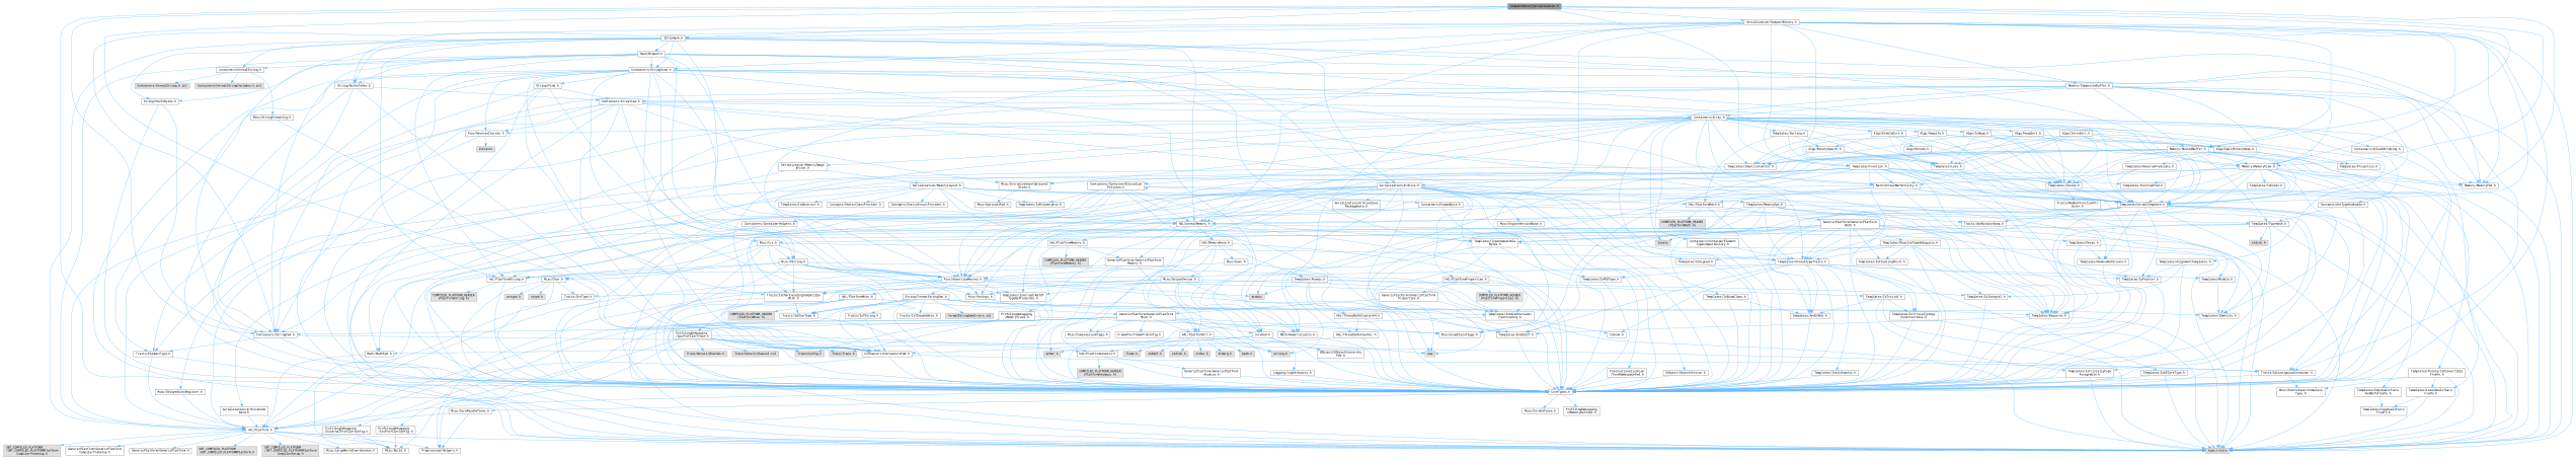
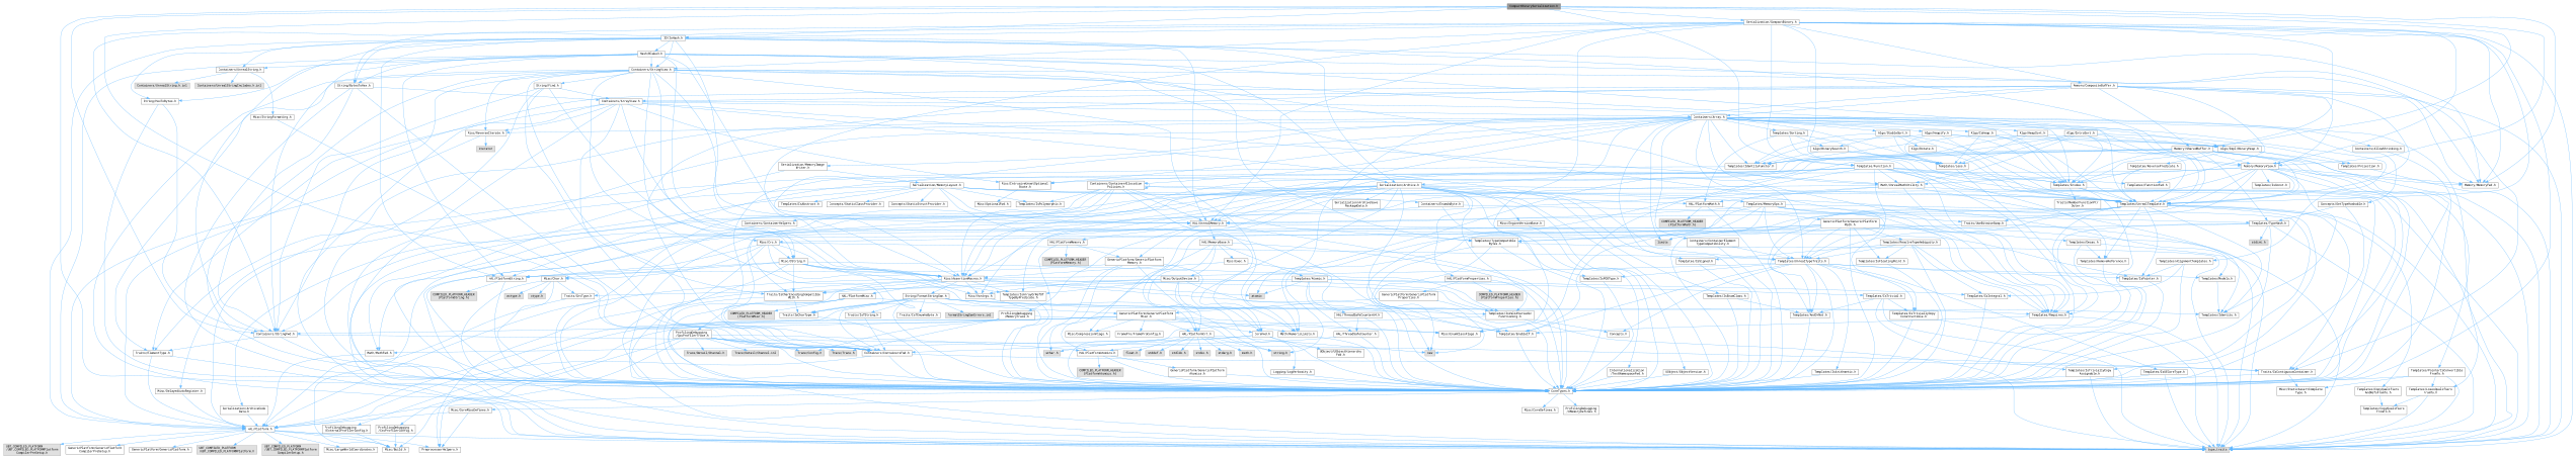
  digraph {
    fontname="Roboto Mono"
    node [color=grey40 fillcolor=white fontname="Roboto Mono" fontsize=10 shape=box style=filled]
    edge [color=steelblue1 fontname="Roboto Mono" fontsize=10 labelfontname=Helvetica labelfontsize=10 style=solid]
    n1 [color=gray40 fillcolor=grey60 fontcolor=black height=0.2 label="CompactBinarySerialization.h" width=0.4]
    n2 [height=0.2 label="Containers/ContainersFwd.h" width=0.4]
    n3 [height=0.2 label="CoreTypes.h" width=0.4]
    n4 [height=0.2 label="Containers/StringFwd.h" width=0.4]
    n5 [height=0.2 label="IO/IoHash.h" width=0.4]
    n6 [height=0.2 label="Memory/MemoryFwd.h" width=0.4]
    n7 [height=0.2 label="Memory/MemoryView.h" width=0.4]
    n8 [height=0.2 label="Memory/SharedBuffer.h" width=0.4]
    n9 [height=0.2 label="Serialization/CompactBinary.h" width=0.4]
    n10 [height=0.2 label="Templates/Function.h" width=0.4]
    n11 [height=0.2 label="HAL/Platform.h" width=0.4]
    n12 [height=0.2 label="Traits/IsContiguousContainer.h" width=0.4]
    n13 [height=0.2 label="ProfilingDebugging\l/UMemoryDefines.h" width=0.4]
    n14 [height=0.2 label="Misc/CoreMiscDefines.h" width=0.4]
    n15 [height=0.2 label="Misc/CoreDefines.h" width=0.4]
    n16 [height=0.2 label="Traits/ElementType.h" width=0.4]
    n17 [height=0.2 label="Containers/StringView.h" width=0.4]
    n18 [height=0.2 label="HAL/UnrealMemory.h" width=0.4]
    n19 [height=0.2 label="HAL/PlatformString.h" width=0.4]
    n20 [height=0.2 label="Misc/AssertionMacros.h" width=0.4]
    n21 [height=0.2 label="Serialization/Archive.h" width=0.4]
    n22 [height=0.2 label="Containers/UnrealString.h" width=0.4]
    n23 [height=0.2 label="Hash/Blake3.h" width=0.4]
    n24 [height=0.2 label="String/BytesToHex.h" width=0.4]
    n25 [height=0.2 label="String/HexToBytes.h" width=0.4]
    n26 [height=0.2 label="Math/NumericLimits.h" width=0.4]
    n27 [height=0.2 label="Math/UnrealMathUtility.h" width=0.4]
    n28 [height=0.2 label="Templates/UnrealTemplate.h" width=0.4]
    n29 [height=0.2 label="Templates/EnableIf.h" width=0.4]
    n30 [height=0.2 label="Templates/Identity.h" width=0.4]
    n31 [height=0.2 label="Templates/AndOrNot.h" width=0.4]
    n32 [height=0.2 label="Templates/IsConst.h" width=0.4]
    n33 [height=0.2 label="Templates/PointerIsConvertible\lFromTo.h" width=0.4]
    n34 [color=grey60 fillcolor="#E0E0E0" height=0.2 label=type_traits width=0.4]
    n35 [color=grey60 fillcolor="#E0E0E0" height=0.2 label=atomic width=0.4]
    n36 [height=0.2 label="Misc/EnumClassFlags.h" width=0.4]
    n37 [height=0.2 label="Templates/Invoke.h" width=0.4]
    n38 [height=0.2 label="Templates/TypeHash.h" width=0.4]
    n39 [height=0.2 label="Templates/RemoveReference.h" width=0.4]
    n40 [height=0.2 label="Memory/CompositeBuffer.h" width=0.4]
    n41 [height=0.2 label="Templates/Requires.h" width=0.4]
    n42 [color=grey60 fillcolor="#E0E0E0" height=0.2 label=new width=0.4]
    n43 [height=0.2 label="Templates/UnrealTypeTraits.h" width=0.4]
    n44 [height=0.2 label="Misc/IntrusiveUnsetOptional\lState.h" width=0.4]
    n45 [height=0.2 label="Templates/FunctionFwd.h" width=0.4]
    n46 [height=0.2 label="Misc/Build.h" width=0.4]
    n47 [height=0.2 label="Misc/LargeWorldCoordinates.h" width=0.4]
    n48 [height=0.2 label="PreprocessorHelpers.h" width=0.4]
    n49 [color=grey60 fillcolor="#E0E0E0" height=0.2 label="UBT_COMPILED_PLATFORM\l/UBT_COMPILED_PLATFORMPlatform\lCompilerPreSetup.h" width=0.4]
    n50 [height=0.2 label="GenericPlatform/GenericPlatform\lCompilerPreSetup.h" width=0.4]
    n51 [height=0.2 label="GenericPlatform/GenericPlatform.h" width=0.4]
    n52 [color=grey60 fillcolor="#E0E0E0" height=0.2 label="UBT_COMPILED_PLATFORM\l/UBT_COMPILED_PLATFORMPlatform.h" width=0.4]
    n53 [color=grey60 fillcolor="#E0E0E0" height=0.2 label="UBT_COMPILED_PLATFORM\l/UBT_COMPILED_PLATFORMPlatform\lCompilerSetup.h" width=0.4]
    n54 [height=0.2 label="Misc/StaticAssertComplete\lType.h" width=0.4]
    n55 [height=0.2 label="Traits/IsCharEncodingCompatible\lWith.h" width=0.4]
    n56 [height=0.2 label="Traits/IsCharType.h" width=0.4]
    n57 [height=0.2 label="Misc/Crc.h" width=0.4]
    n58 [height=0.2 label="Misc/CString.h" width=0.4]
    n59 [height=0.2 label="Misc/ReverseIterate.h" width=0.4]
    n60 [height=0.2 label="String/Find.h" width=0.4]
    n61 [height=0.2 label="GenericPlatform/GenericPlatform\lMemory.h" width=0.4]
    n62 [height=0.2 label="HAL/MemoryBase.h" width=0.4]
    n63 [height=0.2 label="HAL/PlatformMemory.h" width=0.4]
    n64 [height=0.2 label="ProfilingDebugging\l/MemoryTrace.h" width=0.4]
    n65 [height=0.2 label="Templates/IsPointer.h" width=0.4]
    n66 [color=grey60 fillcolor="#E0E0E0" height=0.2 label="COMPILED_PLATFORM_HEADER\l(PlatformString.h)" width=0.4]
    n67 [height=0.2 label="HAL/PlatformMisc.h" width=0.4]
    n68 [height=0.2 label="Templates/IsArrayOrRefOf\lTypeByPredicate.h" width=0.4]
    n69 [height=0.2 label="Templates/IsValidVariadic\lFunctionArg.h" width=0.4]
    n70 [height=0.2 label="Misc/VarArgs.h" width=0.4]
    n71 [height=0.2 label="String/FormatStringSan.h" width=0.4]
    n72 [height=0.2 label="CoreFwd.h" width=0.4]
    n73 [height=0.2 label="Math/MathFwd.h" width=0.4]
    n74 [height=0.2 label="Misc/CompressionFlags.h" width=0.4]
    n75 [height=0.2 label="Templates/IsSigned.h" width=0.4]
    n76 [height=0.2 label="HAL/PlatformProperties.h" width=0.4]
    n77 [height=0.2 label="Internationalization\l/TextNamespaceFwd.h" width=0.4]
    n78 [height=0.2 label="Misc/EngineVersionBase.h" width=0.4]
    n79 [height=0.2 label="Serialization/ArchiveCook\lData.h" width=0.4]
    n80 [height=0.2 label="Serialization/ArchiveSave\lPackageData.h" width=0.4]
    n81 [height=0.2 label="Templates/IsEnumClass.h" width=0.4]
    n82 [height=0.2 label="UObject/ObjectVersion.h" width=0.4]
    n83 [color=grey60 fillcolor="#E0E0E0" height=0.2 label="Containers/UnrealStringIncludes.h.inl" width=0.4]
    n84 [color=grey60 fillcolor="#E0E0E0" height=0.2 label="Containers/UnrealString.h.inl" width=0.4]
    n85 [height=0.2 label="Misc/StringFormatArg.h" width=0.4]
    n86 [height=0.2 label="Templates/TypeCompatible\lBytes.h" width=0.4]
    n87 [height=0.2 label="Containers/ArrayView.h" width=0.4]
    n88 [height=0.2 label="HAL/PlatformMath.h" width=0.4]
    n89 [height=0.2 label="Misc/Char.h" width=0.4]
    n90 [height=0.2 label="HAL/PlatformCrt.h" width=0.4]
    n91 [color=grey60 fillcolor="#E0E0E0" height=0.2 label=iterator width=0.4]
    n92 [height=0.2 label="Templates/CopyQualifiers\lAndRefsFromTo.h" width=0.4]
    n93 [height=0.2 label="Traits/UseBitwiseSwap.h" width=0.4]
    n94 [color=grey60 fillcolor="#E0E0E0" height=0.2 label="string.h" width=0.4]
    n95 [color=grey60 fillcolor="#E0E0E0" height=0.2 label="wchar.h" width=0.4]
    n96 [height=0.2 label="HAL/PlatformAtomics.h" width=0.4]
    n97 [height=0.2 label="Misc/Exec.h" width=0.4]
    n98 [height=0.2 label="Misc/OutputDevice.h" width=0.4]
    n99 [height=0.2 label="Templates/Atomic.h" width=0.4]
    n100 [color=grey60 fillcolor="#E0E0E0" height=0.2 label="COMPILED_PLATFORM_HEADER\l(PlatformMemory.h)" width=0.4]
    n101 [color=grey60 fillcolor="#E0E0E0" height=0.2 label="Trace/Config.h" width=0.4]
    n102 [color=grey60 fillcolor="#E0E0E0" height=0.2 label="Trace/Trace.h" width=0.4]
    n103 [height=0.2 label="UObject/UObjectHierarchy\lFwd.h" width=0.4]
    n104 [height=0.2 label="GenericPlatform/GenericPlatform\lAtomics.h" width=0.4]
    n105 [color=grey60 fillcolor="#E0E0E0" height=0.2 label="COMPILED_PLATFORM_HEADER\l(PlatformAtomics.h)" width=0.4]
    n106 [color=grey60 fillcolor="#E0E0E0" height=0.2 label="stddef.h" width=0.4]
    n107 [color=grey60 fillcolor="#E0E0E0" height=0.2 label="stdlib.h" width=0.4]
    n108 [color=grey60 fillcolor="#E0E0E0" height=0.2 label="stdio.h" width=0.4]
    n109 [color=grey60 fillcolor="#E0E0E0" height=0.2 label="stdarg.h" width=0.4]
    n110 [color=grey60 fillcolor="#E0E0E0" height=0.2 label="math.h" width=0.4]
    n111 [color=grey60 fillcolor="#E0E0E0" height=0.2 label="float.h" width=0.4]
    n112 [height=0.2 label="Logging/LogVerbosity.h" width=0.4]
    n113 [height=0.2 label="HAL/ThreadSafeCounter.h" width=0.4]
    n114 [height=0.2 label="HAL/ThreadSafeCounter64.h" width=0.4]
    n115 [height=0.2 label="Templates/IsIntegral.h" width=0.4]
    n116 [height=0.2 label="Templates/IsTrivial.h" width=0.4]
    n117 [height=0.2 label="Traits/IntType.h" width=0.4]
    n118 [height=0.2 label="GenericPlatform/GenericPlatform\lMisc.h" width=0.4]
    n119 [color=grey60 fillcolor="#E0E0E0" height=0.2 label="COMPILED_PLATFORM_HEADER\l(PlatformMisc.h)" width=0.4]
    n120 [height=0.2 label="ProfilingDebugging\l/CpuProfilerTrace.h" width=0.4]
-   n121 [height=0.2 label="IsEnum.h" width=0.4]
+   n121 [height=0.2 label="Concepts.h" width=0.4]
    n122 [height=0.2 label="Traits/IsTEnumAsByte.h" width=0.4]
    n123 [height=0.2 label="Traits/IsTString.h" width=0.4]
    n124 [color=grey60 fillcolor="#E0E0E0" height=0.2 label="FormatStringSanErrors.inl" width=0.4]
    n125 [height=0.2 label="FramePro/FrameProConfig.h" width=0.4]
    n126 [height=0.2 label="ProfilingDebugging\l/CsvProfilerConfig.h" width=0.4]
    n127 [height=0.2 label="ProfilingDebugging\l/ExternalProfilerConfig.h" width=0.4]
    n128 [color=grey60 fillcolor="#E0E0E0" height=0.2 label="Trace/Detail/Channel.h" width=0.4]
    n129 [color=grey60 fillcolor="#E0E0E0" height=0.2 label="Trace/Detail/Channel.inl" width=0.4]
    n130 [height=0.2 label="Templates/IsTriviallyCopy\lConstructible.h" width=0.4]
    n131 [height=0.2 label="Templates/IsTriviallyCopy\lAssignable.h" width=0.4]
    n132 [height=0.2 label="GenericPlatform/GenericPlatform\lMath.h" width=0.4]
    n133 [color=grey60 fillcolor="#E0E0E0" height=0.2 label="COMPILED_PLATFORM_HEADER\l(PlatformMath.h)" width=0.4]
    n134 [height=0.2 label="Templates/Decay.h" width=0.4]
    n135 [height=0.2 label="Templates/IsFloatingPoint.h" width=0.4]
    n136 [height=0.2 label="Templates/ResolveTypeAmbiguity.h" width=0.4]
    n137 [color=grey60 fillcolor="#E0E0E0" height=0.2 label=limits width=0.4]
    n138 [height=0.2 label="Templates/IsArithmetic.h" width=0.4]
    n139 [height=0.2 label="Templates/Models.h" width=0.4]
    n140 [height=0.2 label="Templates/IsPODType.h" width=0.4]
    n141 [height=0.2 label="Templates/IsUECoreType.h" width=0.4]
    n142 [color=grey60 fillcolor="#E0E0E0" height=0.2 label="ctype.h" width=0.4]
    n143 [color=grey60 fillcolor="#E0E0E0" height=0.2 label="wctype.h" width=0.4]
    n144 [height=0.2 label="Containers/Array.h" width=0.4]
    n145 [height=0.2 label="Misc/OptionalFwd.h" width=0.4]
    n146 [height=0.2 label="Traits/MemberFunctionPtr\lOuter.h" width=0.4]
    n147 [height=0.2 label="Containers/AllowShrinking.h" width=0.4]
    n148 [height=0.2 label="Containers/ContainerAllocation\lPolicies.h" width=0.4]
    n149 [height=0.2 label="Containers/ContainerElement\lTypeCompatibility.h" width=0.4]
    n150 [height=0.2 label="Serialization/MemoryImage\lWriter.h" width=0.4]
    n151 [height=0.2 label="Algo/Heapify.h" width=0.4]
    n152 [height=0.2 label="Algo/Impl/BinaryHeap.h" width=0.4]
    n153 [height=0.2 label="Templates/IdentityFunctor.h" width=0.4]
    n154 [height=0.2 label="Templates/Less.h" width=0.4]
    n155 [height=0.2 label="Algo/HeapSort.h" width=0.4]
    n156 [height=0.2 label="Algo/IsHeap.h" width=0.4]
    n157 [height=0.2 label="Algo/StableSort.h" width=0.4]
    n158 [height=0.2 label="Concepts/GetTypeHashable.h" width=0.4]
    n159 [height=0.2 label="Templates/LosesQualifiers\lFromTo.h" width=0.4]
    n160 [height=0.2 label="Templates/Sorting.h" width=0.4]
    n161 [height=0.2 label="Templates/AlignmentTemplates.h" width=0.4]
    n162 [height=0.2 label="Templates/CopyQualifiers\lFromTo.h" width=0.4]
    n163 [height=0.2 label="Containers/ContainerHelpers.h" width=0.4]
    n164 [height=0.2 label="Templates/IsPolymorphic.h" width=0.4]
    n165 [height=0.2 label="Templates/MemoryOps.h" width=0.4]
    n166 [height=0.2 label="Serialization/MemoryLayout.h" width=0.4]
    n167 [height=0.2 label="Templates/Projection.h" width=0.4]
    n168 [height=0.2 label="Templates/ReversePredicate.h" width=0.4]
    n169 [height=0.2 label="Algo/BinarySearch.h" width=0.4]
    n170 [height=0.2 label="Algo/Rotate.h" width=0.4]
    n171 [height=0.2 label="GenericPlatform/GenericPlatform\lProperties.h" width=0.4]
    n172 [color=grey60 fillcolor="#E0E0E0" height=0.2 label="COMPILED_PLATFORM_HEADER\l(PlatformProperties.h)" width=0.4]
    n173 [height=0.2 label="Concepts/StaticClassProvider.h" width=0.4]
    n174 [height=0.2 label="Concepts/StaticStructProvider.h" width=0.4]
    n175 [height=0.2 label="Containers/EnumAsByte.h" width=0.4]
    n176 [height=0.2 label="Misc/DelayedAutoRegister.h" width=0.4]
    n177 [height=0.2 label="Templates/IsAbstract.h" width=0.4]
    n178 [color=grey60 fillcolor="#E0E0E0" height=0.2 label="stdint.h" width=0.4]
    n179 [height=0.2 label="Algo/IntroSort.h" width=0.4]
    n1 -> n2
    n1 -> n3
    n1 -> n4
    n1 -> n5
    n1 -> n6
    n1 -> n7
    n1 -> n8
    n1 -> n9
    n1 -> n10
    n2 -> n3
    n2 -> n11
    n2 -> n12
    n3 -> n11
    n3 -> n13
    n3 -> n14
    n3 -> n15
    n4 -> n3
    n4 -> n12
    n4 -> n16
    n5 -> n4
    n5 -> n6
    n5 -> n7
    n5 -> n11
    n5 -> n17
    n5 -> n18
    n5 -> n19
    n5 -> n20
    n5 -> n21
    n5 -> n22
    n5 -> n23
    n5 -> n24
    n5 -> n25
    n7 -> n3
    n7 -> n6
    n7 -> n12
    n7 -> n19
    n7 -> n26
    n7 -> n27
    n7 -> n28
    n7 -> n29
    n7 -> n30
    n7 -> n31
    n7 -> n32
    n7 -> n33
    n8 -> n2
    n8 -> n3
    n8 -> n6
    n8 -> n7
    n8 -> n20
    n8 -> n28
    n8 -> n34
    n8 -> n35
    n8 -> n36
    n8 -> n37
    n8 -> n38
    n9 -> n3
    n9 -> n4
    n9 -> n5
    n9 -> n6
    n9 -> n7
    n9 -> n8
    n9 -> n10
    n9 -> n17
    n9 -> n18
    n9 -> n20
    n9 -> n24
    n9 -> n28
    n9 -> n34
    n9 -> n36
    n9 -> n39
    n9 -> n40
    n10 -> n3
    n10 -> n18
    n10 -> n20
    n10 -> n27
    n10 -> n28
    n10 -> n34
    n10 -> n37
    n10 -> n41
    n10 -> n42
    n10 -> n43
    n10 -> n44
    n10 -> n45
    n11 -> n34
    n11 -> n46
    n11 -> n47
    n11 -> n48
    n11 -> n49
    n11 -> n50
    n11 -> n51
    n11 -> n52
    n11 -> n53
    n12 -> n3
    n12 -> n54
    n14 -> n11
    n14 -> n48
    n16 -> n11
    n16 -> n34
    n17 -> n3
    n17 -> n4
    n17 -> n12
    n17 -> n16
    n17 -> n18
    n17 -> n26
    n17 -> n27
    n17 -> n28
    n17 -> n34
    n17 -> n41
    n17 -> n55
    n17 -> n56
    n17 -> n57
    n17 -> n58
    n17 -> n59
    n17 -> n60
    n18 -> n3
    n18 -> n61
    n18 -> n62
    n18 -> n63
    n18 -> n64
    n18 -> n65
    n19 -> n3
    n19 -> n66
    n20 -> n3
    n20 -> n11
    n20 -> n29
    n20 -> n35
    n20 -> n48
    n20 -> n55
    n20 -> n67
    n20 -> n68
    n20 -> n69
    n20 -> n70
    n20 -> n71
    n21 -> n3
    n21 -> n20
    n21 -> n28
    n21 -> n29
    n21 -> n46
    n21 -> n55
    n21 -> n68
    n21 -> n69
    n21 -> n70
    n21 -> n72
    n21 -> n73
    n21 -> n74
    n21 -> n75
    n21 -> n76
    n21 -> n77
    n21 -> n78
    n21 -> n79
    n21 -> n80
    n21 -> n81
    n21 -> n82
    n22 -> n83
    n22 -> n84
    n22 -> n85
    n23 -> n4
    n23 -> n6
    n23 -> n7
    n23 -> n11
    n23 -> n17
    n23 -> n18
    n23 -> n19
    n23 -> n20
    n23 -> n21
    n23 -> n22
    n23 -> n24
    n23 -> n25
    n23 -> n86
    n24 -> n2
    n24 -> n3
    n24 -> n4
    n24 -> n87
    n25 -> n3
    n25 -> n4
    n26 -> n3
    n27 -> n3
    n27 -> n20
    n27 -> n30
    n27 -> n41
    n27 -> n73
    n27 -> n88
    n28 -> n3
    n28 -> n12
    n28 -> n18
    n28 -> n30
    n28 -> n34
    n28 -> n39
    n28 -> n41
    n28 -> n43
    n28 -> n65
    n28 -> n86
    n28 -> n92
    n28 -> n93
    n29 -> n3
    n31 -> n3
    n33 -> n3
    n33 -> n34
    n33 -> n54
    n33 -> n159
    n37 -> n3
    n37 -> n28
    n37 -> n34
    n37 -> n146
    n38 -> n3
    n38 -> n34
    n38 -> n41
    n38 -> n57
    n38 -> n178
    n39 -> n3
    n40 -> n2
    n40 -> n6
    n40 -> n7
    n40 -> n8
    n40 -> n11
    n40 -> n26
    n40 -> n28
    n40 -> n34
    n40 -> n45
    n40 -> n87
    n40 -> n144
    n41 -> n29
    n41 -> n34
    n43 -> n3
    n43 -> n20
    n43 -> n29
    n43 -> n31
    n43 -> n65
    n43 -> n121
    n43 -> n130
    n43 -> n138
    n43 -> n139
    n43 -> n140
    n43 -> n141
    n44 -> n145
    n55 -> n34
    n55 -> n56
    n56 -> n3
    n57 -> n3
    n57 -> n19
    n57 -> n20
    n57 -> n43
    n57 -> n56
    n57 -> n58
    n57 -> n89
    n58 -> n3
    n58 -> n19
    n58 -> n20
    n58 -> n55
    n58 -> n68
    n58 -> n69
    n58 -> n70
    n58 -> n89
    n58 -> n90
    n59 -> n11
    n59 -> n91
    n60 -> n2
    n60 -> n3
    n60 -> n4
    n60 -> n58
    n60 -> n87
    n61 -> n3
    n61 -> n19
    n61 -> n72
    n61 -> n94
    n61 -> n95
    n62 -> n3
    n62 -> n90
    n62 -> n96
    n62 -> n97
    n62 -> n98
    n62 -> n99
    n63 -> n3
    n63 -> n61
    n63 -> n100
    n64 -> n11
    n64 -> n36
    n64 -> n101
    n64 -> n102
    n65 -> n3
    n67 -> n3
    n67 -> n118
    n67 -> n119
    n67 -> n120
    n68 -> n3
    n69 -> n3
    n69 -> n34
    n69 -> n121
    n70 -> n3
    n71 -> n2
    n71 -> n3
    n71 -> n30
    n71 -> n34
    n71 -> n41
    n71 -> n56
    n71 -> n69
    n71 -> n122
    n71 -> n123
    n71 -> n124
    n72 -> n2
    n72 -> n3
    n72 -> n73
    n72 -> n103
    n73 -> n11
    n75 -> n3
    n76 -> n3
    n76 -> n171
    n76 -> n172
    n77 -> n3
    n78 -> n3
    n79 -> n11
    n81 -> n3
    n81 -> n31
    n82 -> n3
    n85 -> n2
    n86 -> n3
    n86 -> n34
    n86 -> n42
    n86 -> n94
    n87 -> n2
    n87 -> n3
    n87 -> n16
    n87 -> n20
    n87 -> n27
    n87 -> n34
    n87 -> n37
    n87 -> n43
    n87 -> n44
    n87 -> n59
    n87 -> n144
    n88 -> n3
    n88 -> n132
    n88 -> n133
    n89 -> n3
    n89 -> n34
    n89 -> n117
    n89 -> n142
    n89 -> n143
    n90 -> n42
    n90 -> n94
    n90 -> n95
    n90 -> n106
    n90 -> n107
    n90 -> n108
    n90 -> n109
    n90 -> n110
    n90 -> n111
    n92 -> n162
    n93 -> n3
    n93 -> n34
    n96 -> n3
    n96 -> n104
    n96 -> n105
    n97 -> n3
    n97 -> n20
    n98 -> n3
    n98 -> n55
    n98 -> n68
    n98 -> n69
    n98 -> n70
    n98 -> n72
    n98 -> n112
    n99 -> n35
    n99 -> n113
    n99 -> n114
    n99 -> n115
    n99 -> n116
    n99 -> n117
    n104 -> n3
    n112 -> n3
    n113 -> n3
    n113 -> n96
    n114 -> n3
    n114 -> n113
    n115 -> n3
    n116 -> n31
    n116 -> n34
    n116 -> n130
    n116 -> n131
    n117 -> n11
    n118 -> n3
    n118 -> n4
    n118 -> n26
    n118 -> n36
    n118 -> n72
    n118 -> n74
    n118 -> n90
    n118 -> n125
    n118 -> n126
    n118 -> n127
    n120 -> n2
    n120 -> n3
    n120 -> n46
    n120 -> n48
    n120 -> n96
    n120 -> n101
    n120 -> n102
    n120 -> n128
    n120 -> n129
    n123 -> n2
    n126 -> n46
    n127 -> n46
    n130 -> n3
    n130 -> n34
    n131 -> n3
    n131 -> n34
    n132 -> n2
    n132 -> n3
    n132 -> n31
    n132 -> n34
    n132 -> n41
    n132 -> n43
    n132 -> n86
    n132 -> n90
    n132 -> n134
    n132 -> n135
    n132 -> n136
    n132 -> n137
    n134 -> n3
    n134 -> n34
    n134 -> n39
    n135 -> n3
    n136 -> n3
    n136 -> n41
    n136 -> n43
    n136 -> n75
    n136 -> n115
    n136 -> n135
    n138 -> n3
    n139 -> n30
    n140 -> n3
    n141 -> n3
    n141 -> n34
    n144 -> n3
    n144 -> n16
    n144 -> n18
    n144 -> n20
    n144 -> n21
    n144 -> n28
    n144 -> n34
    n144 -> n37
    n144 -> n41
    n144 -> n43
    n144 -> n44
    n144 -> n59
    n144 -> n137
    n144 -> n147
    n144 -> n148
    n144 -> n149
    n144 -> n150
    n144 -> n151
    n144 -> n152
    n144 -> n153
    n144 -> n154
    n144 -> n155
    n144 -> n156
    n144 -> n157
    n144 -> n158
    n144 -> n159
    n144 -> n160
    n144 -> n161
    n147 -> n3
    n148 -> n3
    n148 -> n18
    n148 -> n20
    n148 -> n26
    n148 -> n34
    n148 -> n86
    n148 -> n88
    n148 -> n148
    n148 -> n163
    n148 -> n164
    n148 -> n165
    n149 -> n3
    n149 -> n43
    n150 -> n3
    n150 -> n166
    n151 -> n28
    n151 -> n37
    n151 -> n152
    n151 -> n153
    n151 -> n154
    n152 -> n34
    n152 -> n37
    n152 -> n167
    n152 -> n168
    n153 -> n11
    n154 -> n3
    n154 -> n28
    n155 -> n28
    n155 -> n152
    n155 -> n153
    n155 -> n154
    n156 -> n28
    n156 -> n37
    n156 -> n152
    n156 -> n153
    n156 -> n154
    n157 -> n28
    n157 -> n37
    n157 -> n153
    n157 -> n154
    n157 -> n169
    n157 -> n170
    n158 -> n3
    n158 -> n38
    n159 -> n34
    n159 -> n162
    n160 -> n3
    n160 -> n88
    n160 -> n154
    n160 -> n169
    n161 -> n3
    n161 -> n65
    n161 -> n115
    n163 -> n3
    n165 -> n3
    n165 -> n18
    n165 -> n34
    n165 -> n41
    n165 -> n42
    n165 -> n43
    n165 -> n93
    n165 -> n130
    n165 -> n131
    n166 -> n4
    n166 -> n18
    n166 -> n28
    n166 -> n29
    n166 -> n139
    n166 -> n164
    n166 -> n173
    n166 -> n174
    n166 -> n175
    n166 -> n176
    n166 -> n177
    n167 -> n34
    n168 -> n28
    n168 -> n37
    n169 -> n37
    n169 -> n153
    n169 -> n154
    n170 -> n28
    n171 -> n3
    n171 -> n118
    n175 -> n3
    n175 -> n38
    n175 -> n140
    n176 -> n11
    n179 -> n27
    n179 -> n28
    n179 -> n37
    n179 -> n152
    n179 -> n153
    n179 -> n154
    n179 -> n167
  }
